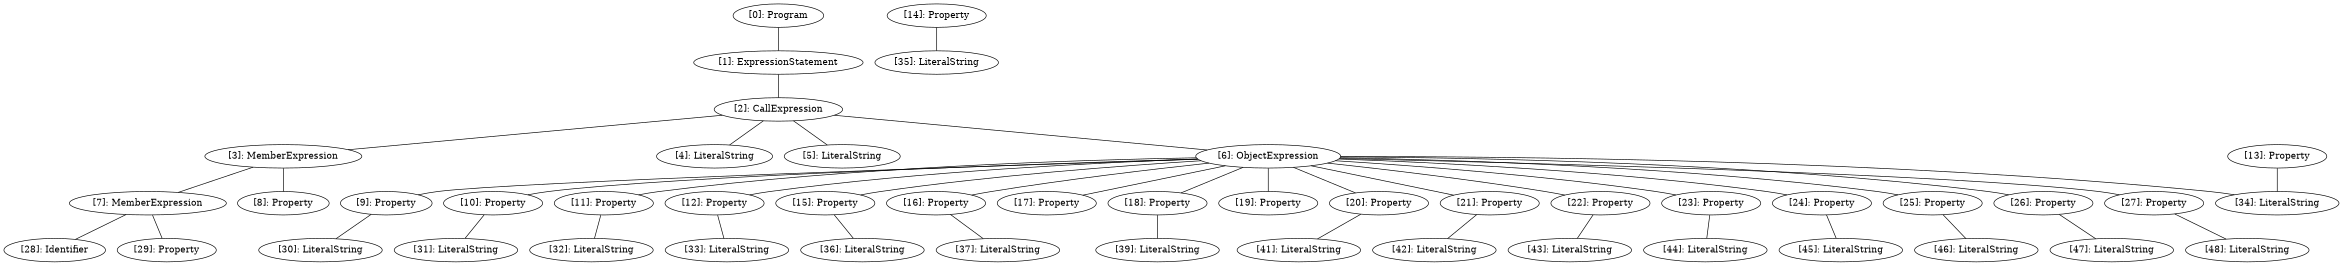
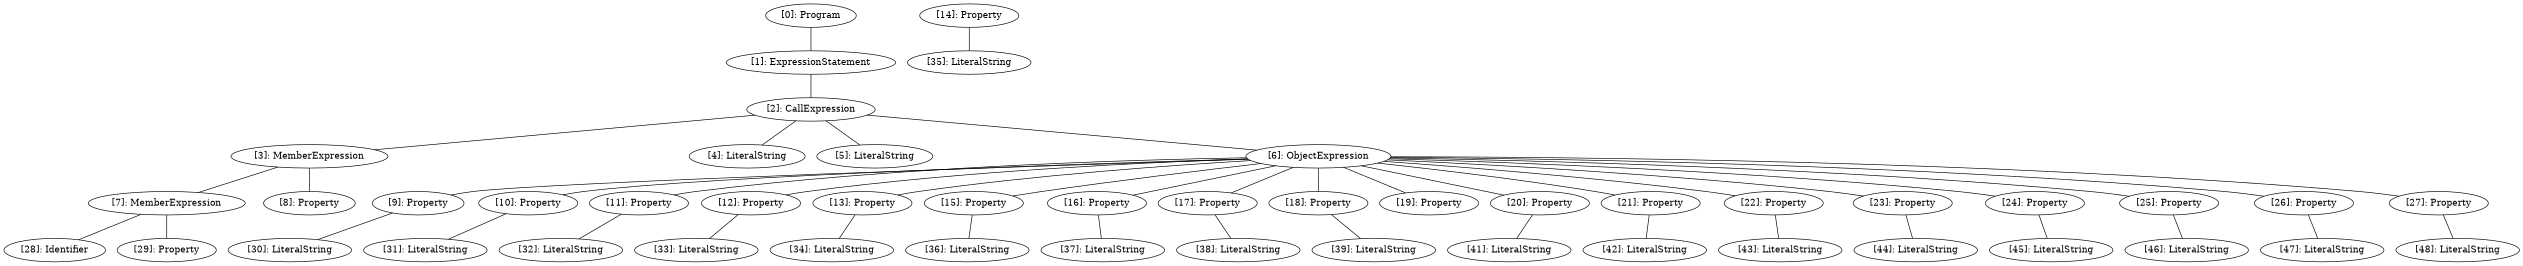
  graph {
    n1 [label="[0]: Program"]
    n2 [label="[1]: ExpressionStatement"]
    n3 [label="[2]: CallExpression"]
    n4 [label="[3]: MemberExpression"]
    n5 [label="[4]: LiteralString"]
    n6 [label="[5]: LiteralString"]
    n7 [label="[6]: ObjectExpression"]
    n8 [label="[7]: MemberExpression"]
    n9 [label="[8]: Property"]
    n10 [label="[9]: Property"]
    n11 [label="[10]: Property"]
    n12 [label="[11]: Property"]
    n13 [label="[12]: Property"]
    n14 [label="[13]: Property"]
    n15 [label="[15]: Property"]
    n16 [label="[16]: Property"]
    n17 [label="[17]: Property"]
    n18 [label="[18]: Property"]
    n19 [label="[19]: Property"]
    n20 [label="[20]: Property"]
    n21 [label="[21]: Property"]
    n22 [label="[22]: Property"]
    n23 [label="[23]: Property"]
    n24 [label="[24]: Property"]
    n25 [label="[25]: Property"]
    n26 [label="[26]: Property"]
    n27 [label="[27]: Property"]
    n28 [label="[28]: Identifier"]
    n29 [label="[29]: Property"]
    n30 [label="[30]: LiteralString"]
    n31 [label="[31]: LiteralString"]
    n32 [label="[32]: LiteralString"]
    n33 [label="[33]: LiteralString"]
    n34 [label="[34]: LiteralString"]
    n35 [label="[14]: Property"]
    n36 [label="[35]: LiteralString"]
    n37 [label="[36]: LiteralString"]
    n38 [label="[37]: LiteralString"]
+   n39 [label="[38]: LiteralString"]
    n40 [label="[39]: LiteralString"]
    n41 [label="[41]: LiteralString"]
    n42 [label="[42]: LiteralString"]
    n43 [label="[43]: LiteralString"]
    n44 [label="[44]: LiteralString"]
    n45 [label="[45]: LiteralString"]
    n46 [label="[46]: LiteralString"]
    n47 [label="[47]: LiteralString"]
    n48 [label="[48]: LiteralString"]
    n1 -- n2
    n2 -- n3
    n3 -- n4
    n3 -- n5
    n3 -- n6
    n3 -- n7
    n4 -- n8
    n4 -- n9
    n7 -- n10
    n7 -- n11
    n7 -- n12
    n7 -- n13
-   n7 -- n34
+   n7 -- n14
    n7 -- n15
    n7 -- n16
    n7 -- n17
    n7 -- n18
    n7 -- n19
    n7 -- n20
    n7 -- n21
    n7 -- n22
    n7 -- n23
    n7 -- n24
    n7 -- n25
    n7 -- n26
    n7 -- n27
    n8 -- n28
    n8 -- n29
    n10 -- n30
    n11 -- n31
    n12 -- n32
    n13 -- n33
    n14 -- n34
    n15 -- n37
    n16 -- n38
+   n17 -- n39
    n18 -- n40
    n20 -- n41
    n21 -- n42
    n22 -- n43
    n23 -- n44
    n24 -- n45
    n25 -- n46
    n26 -- n47
    n27 -- n48
    n35 -- n36
  }
